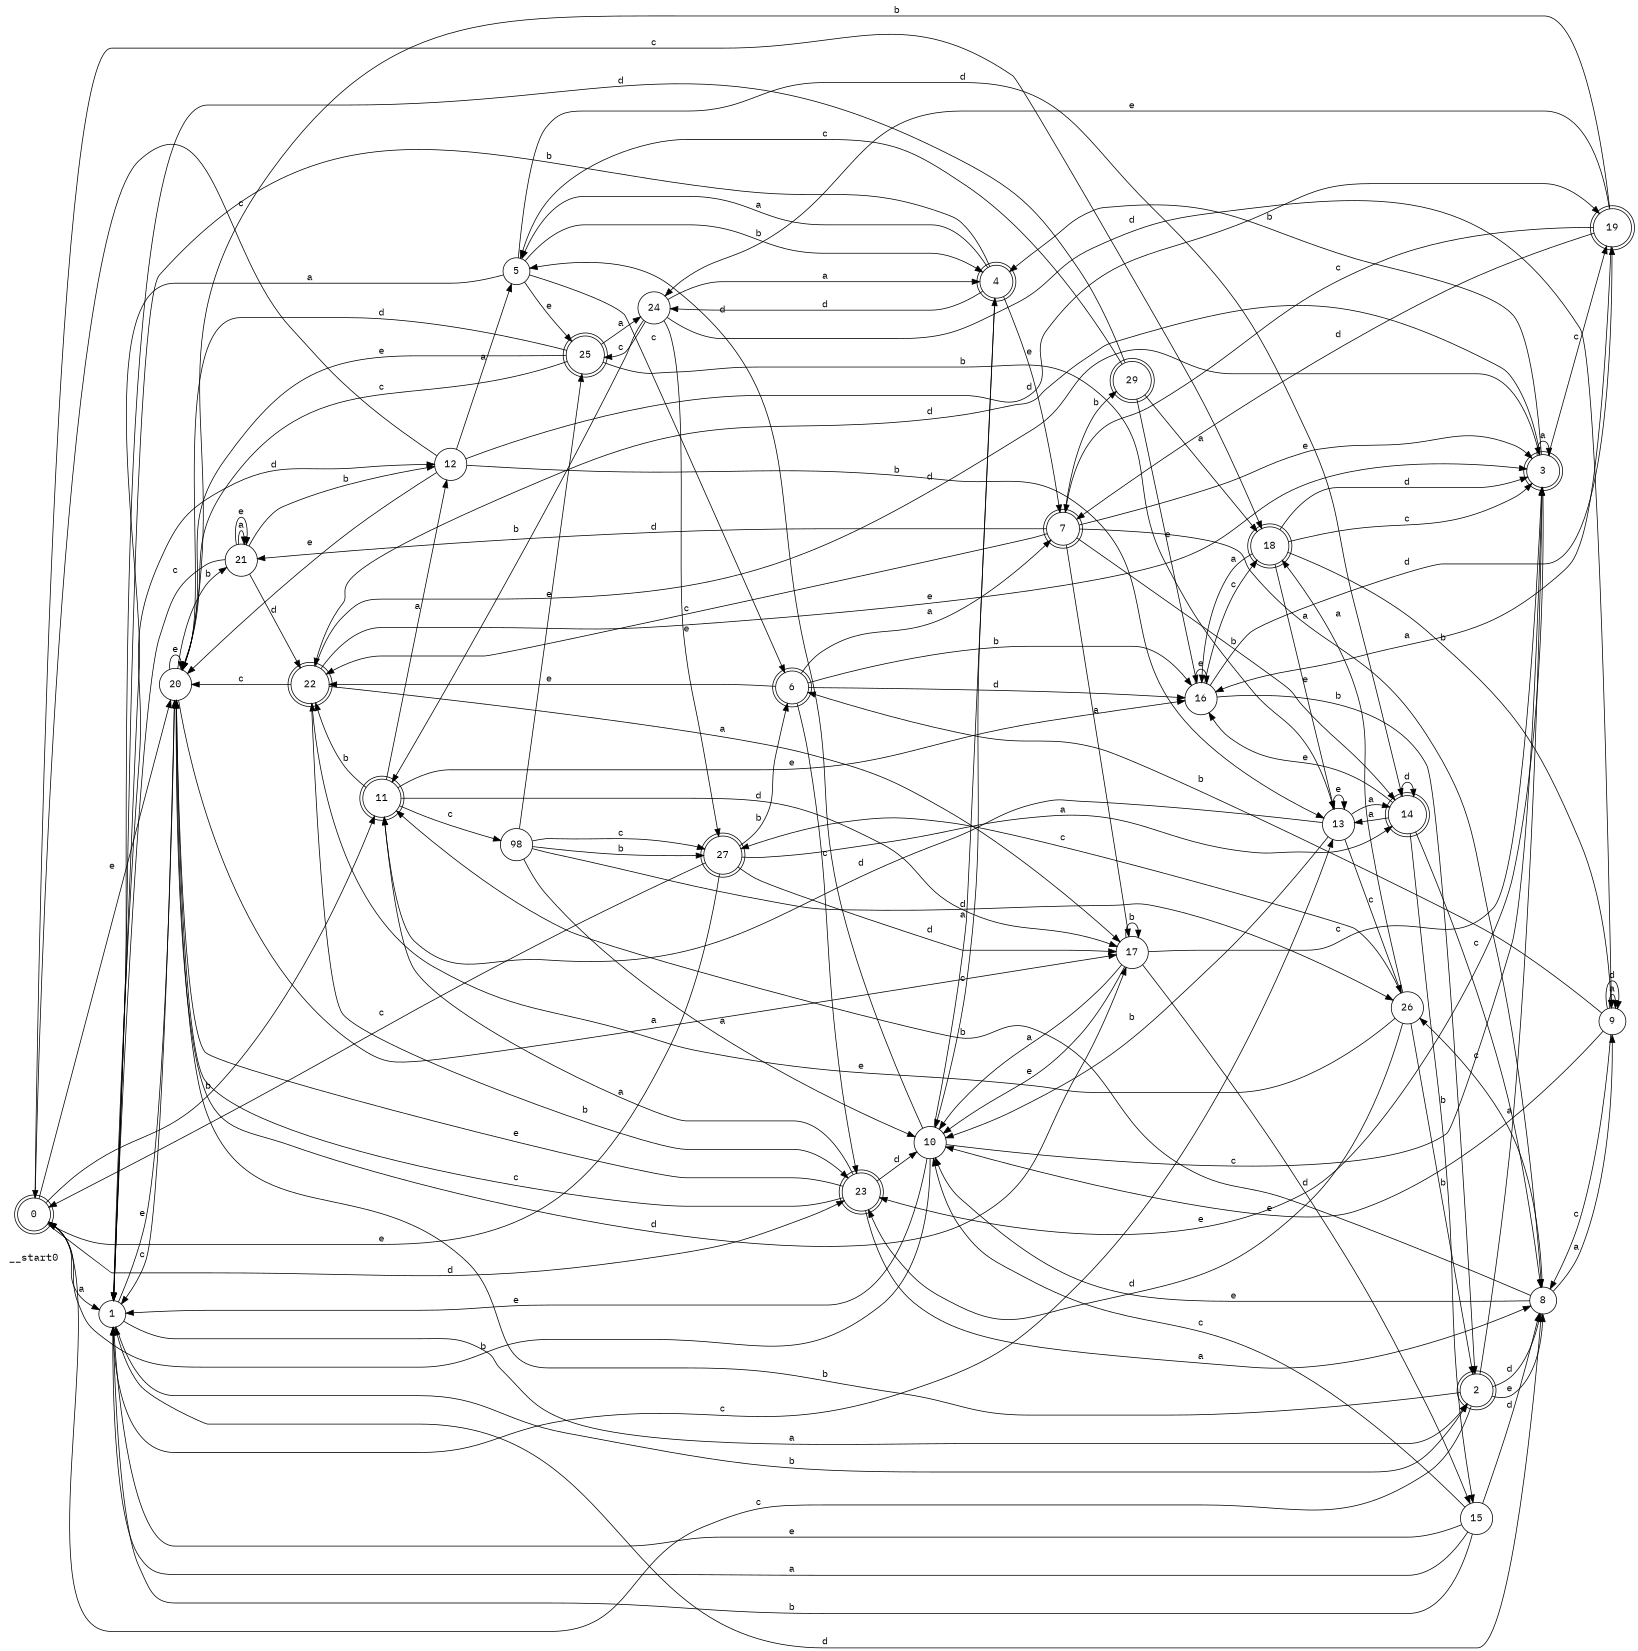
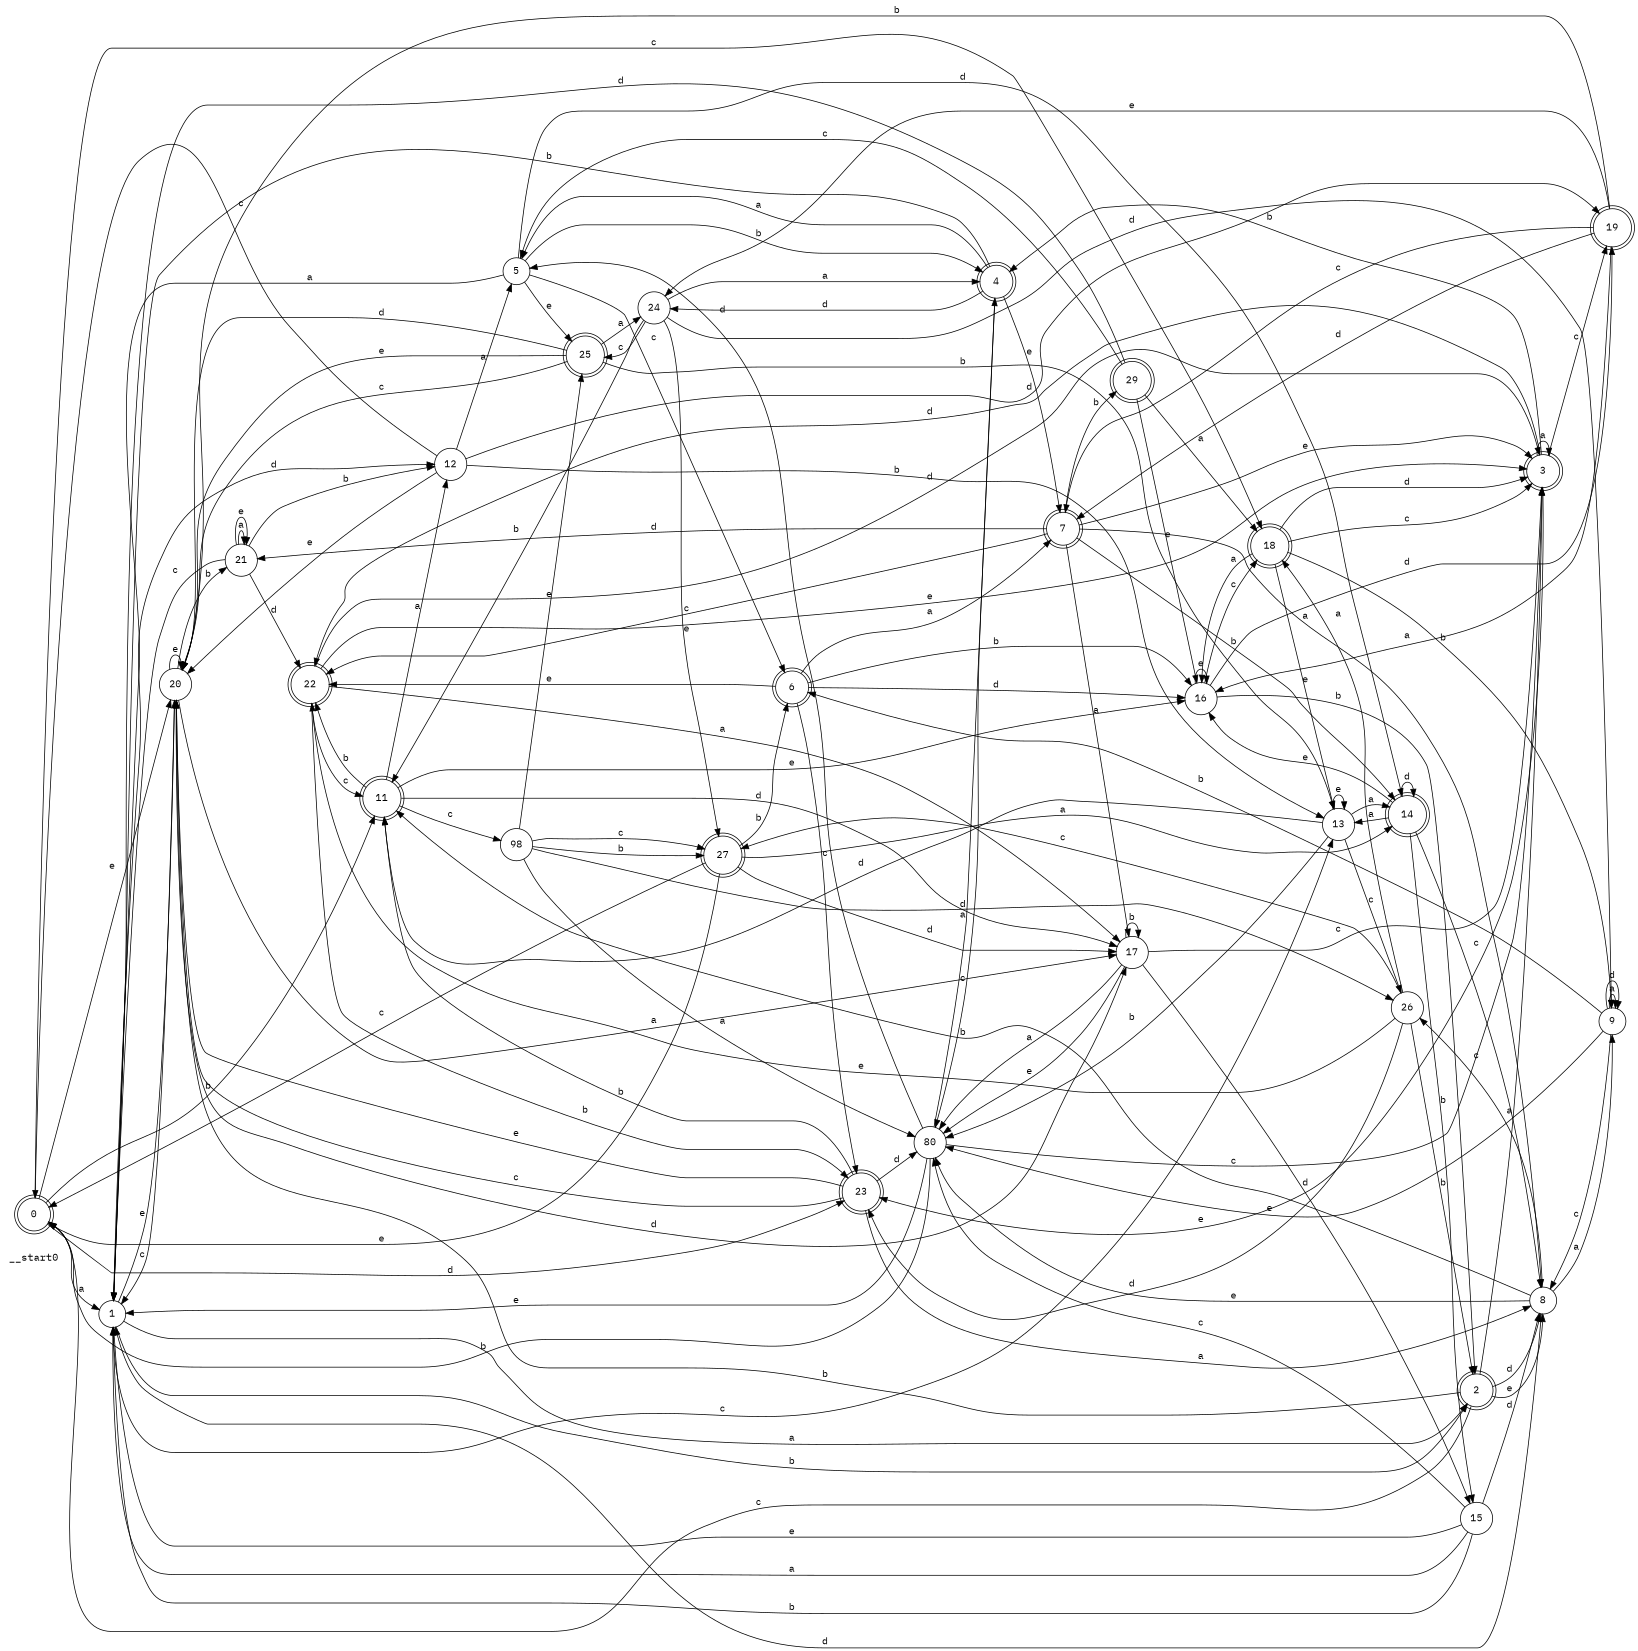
  digraph {
    fontname="IBM Plex Mono"
    rankdir=LR
    node [fontname="IBM Plex Mono" shape=doublecircle color=black fillcolor=white style="rounded,filled"]
    edge [fontname="IBM Plex Mono"]
    __start0 [shape=none color="" fillcolor="" style=""]
    n2 [label=0]
    n3 [label=1 shape=circle style=filled]
    n4 [label=11]
    n5 [label=18]
    n6 [label=20 shape=circle style=filled]
    n7 [label=23]
    n8 [label=2]
    n9 [label=12 shape=circle style=filled]
    n10 [label=13 shape=circle style=filled]
    n11 [label=22]
    n12 [label=16 shape=circle style=filled]
    n13 [label=17 shape=circle style=filled]
    n14 [label=98 shape=circle style=filled]
    n15 [label=3]
    n16 [label=9 shape=circle style=filled]
    n17 [label=21 shape=circle style=filled]
    n18 [label=8 shape=circle style=filled]
-   n19 [label=10 shape=circle style=filled]
+   n19 [label=80 shape=circle style=filled]
    n20 [label=19]
    n21 [label=5 shape=circle style=filled]
    n22 [label=14]
    n23 [label=26 shape=circle style=filled]
    n24 [label=4]
    n25 [label=7]
    n26 [label=24 shape=circle style=filled]
    n27 [label=6]
    n28 [label=25]
    n29 [label=29]
    n30 [label=27]
    n31 [label=15 shape=circle style=filled]
    n2 -> n3 [label=a]
    n2 -> n4 [label=b]
    n2 -> n5 [label=c]
    n2 -> n6 [label=e]
    n2 -> n7 [label=d]
    n3 -> n6 [label=e]
    n3 -> n8 [label=a]
    n3 -> n8 [label=b]
    n3 -> n9 [label=d]
    n3 -> n10 [label=c]
    n4 -> n9 [label=a]
    n4 -> n11 [label=b]
    n4 -> n12 [label=e]
    n4 -> n13 [label=d]
    n4 -> n14 [label=c]
    n5 -> n10 [label=e]
    n5 -> n12 [label=a]
    n5 -> n15 [label=c]
    n5 -> n15 [label=d]
    n5 -> n16 [label=b]
    n6 -> n3 [label=c]
    n6 -> n6 [label=e]
    n6 -> n13 [label=a]
    n6 -> n13 [label=d]
    n6 -> n17 [label=b]
-   n7 -> n4 [label=a]
+   n7 -> n4 [label=b]
    n7 -> n6 [label=c]
    n7 -> n6 [label=e]
    n7 -> n18 [label=a]
    n7 -> n19 [label=d]
    n8 -> n2 [label=c]
    n8 -> n6 [label=b]
    n8 -> n15 [label=a]
    n8 -> n18 [label=d]
    n8 -> n18 [label=e]
    n9 -> n2 [label=c]
    n9 -> n6 [label=e]
    n9 -> n10 [label=b]
    n9 -> n20 [label=d]
    n9 -> n21 [label=a]
    n10 -> n4 [label=d]
    n10 -> n10 [label=e]
    n10 -> n19 [label=b]
    n10 -> n22 [label=a]
    n10 -> n23 [label=c]
-   n11 -> n6 [label=c]
+   n11 -> n4 [label=c]
    n11 -> n7 [label=b]
    n11 -> n13 [label=a]
    n11 -> n15 [label=d]
    n11 -> n15 [label=e]
    n12 -> n5 [label=c]
    n12 -> n8 [label=b]
    n12 -> n12 [label=e]
    n12 -> n20 [label=d]
    n13 -> n13 [label=b]
    n13 -> n15 [label=c]
    n13 -> n19 [label=a]
    n13 -> n19 [label=e]
    n13 -> n31 [label=d]
    n14 -> n19 [label=a]
    n14 -> n23 [label=d]
    n14 -> n28 [label=e]
    n14 -> n30 [label=b]
    n14 -> n30 [label=c]
    n15 -> n7 [label=e]
    n15 -> n11 [label=d]
    n15 -> n15 [label=a]
    n15 -> n20 [label=c]
    n15 -> n24 [label=b]
    n16 -> n16 [label=a]
    n16 -> n16 [label=d]
    n16 -> n18 [label=c]
    n16 -> n19 [label=e]
    n16 -> n27 [label=b]
    n17 -> n3 [label=c]
    n17 -> n9 [label=b]
    n17 -> n11 [label=d]
    n17 -> n17 [label=a]
    n17 -> n17 [label=e]
    n18 -> n3 [label=d]
    n18 -> n4 [label=b]
    n18 -> n16 [label=a]
    n18 -> n19 [label=e]
    n18 -> n23 [label=c]
    n19 -> n2 [label=b]
    n19 -> n3 [label=e]
    n19 -> n15 [label=c]
    n19 -> n21 [label=d]
    n19 -> n24 [label=a]
    n20 -> n6 [label=b]
    n20 -> n12 [label=a]
    n20 -> n25 [label=c]
    n20 -> n25 [label=d]
    n20 -> n26 [label=e]
    n21 -> n3 [label=a]
    n21 -> n22 [label=d]
    n21 -> n24 [label=b]
    n21 -> n27 [label=c]
    n21 -> n28 [label=e]
    n22 -> n10 [label=a]
    n22 -> n12 [label=e]
    n22 -> n18 [label=c]
    n22 -> n22 [label=d]
    n22 -> n31 [label=b]
    n23 -> n5 [label=a]
    n23 -> n7 [label=d]
    n23 -> n8 [label=b]
    n23 -> n11 [label=e]
    n23 -> n30 [label=c]
    n24 -> n3 [label=b]
    n24 -> n19 [label=c]
    n24 -> n21 [label=a]
    n24 -> n25 [label=e]
    n24 -> n26 [label=d]
    n25 -> n11 [label=c]
    n25 -> n13 [label=a]
    n25 -> n15 [label=e]
    n25 -> n17 [label=d]
    n25 -> n18 [label=a]
    n25 -> n22 [label=b]
    n25 -> n29 [label=b]
    n26 -> n4 [label=b]
    n26 -> n16 [label=d]
    n26 -> n24 [label=a]
    n26 -> n28 [label=c]
    n26 -> n30 [label=e]
    n27 -> n7 [label=c]
    n27 -> n11 [label=e]
    n27 -> n12 [label=b]
    n27 -> n12 [label=d]
    n27 -> n25 [label=a]
    n28 -> n6 [label=c]
    n28 -> n6 [label=d]
    n28 -> n6 [label=e]
    n28 -> n10 [label=b]
    n28 -> n26 [label=a]
    n29 -> n3 [label=d]
    n29 -> n5 [label=a]
    n29 -> n12 [label=e]
    n29 -> n21 [label=c]
    n30 -> n2 [label=c]
    n30 -> n2 [label=e]
    n30 -> n13 [label=d]
    n30 -> n22 [label=a]
    n30 -> n27 [label=b]
    n31 -> n3 [label=a]
    n31 -> n3 [label=b]
    n31 -> n3 [label=e]
    n31 -> n18 [label=d]
    n31 -> n19 [label=c]
  }
